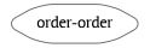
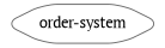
  digraph {
    rankdir=LR
    fontname="PT Serif"
-   n1 [fontname="PT Serif" fontsize=14 label="order-order" shape=hexagon style=rounded color=gray40]
+   n1 [fontname="PT Serif" fontsize=14 label="order-system" shape=hexagon style=rounded color=gray40]
  }
